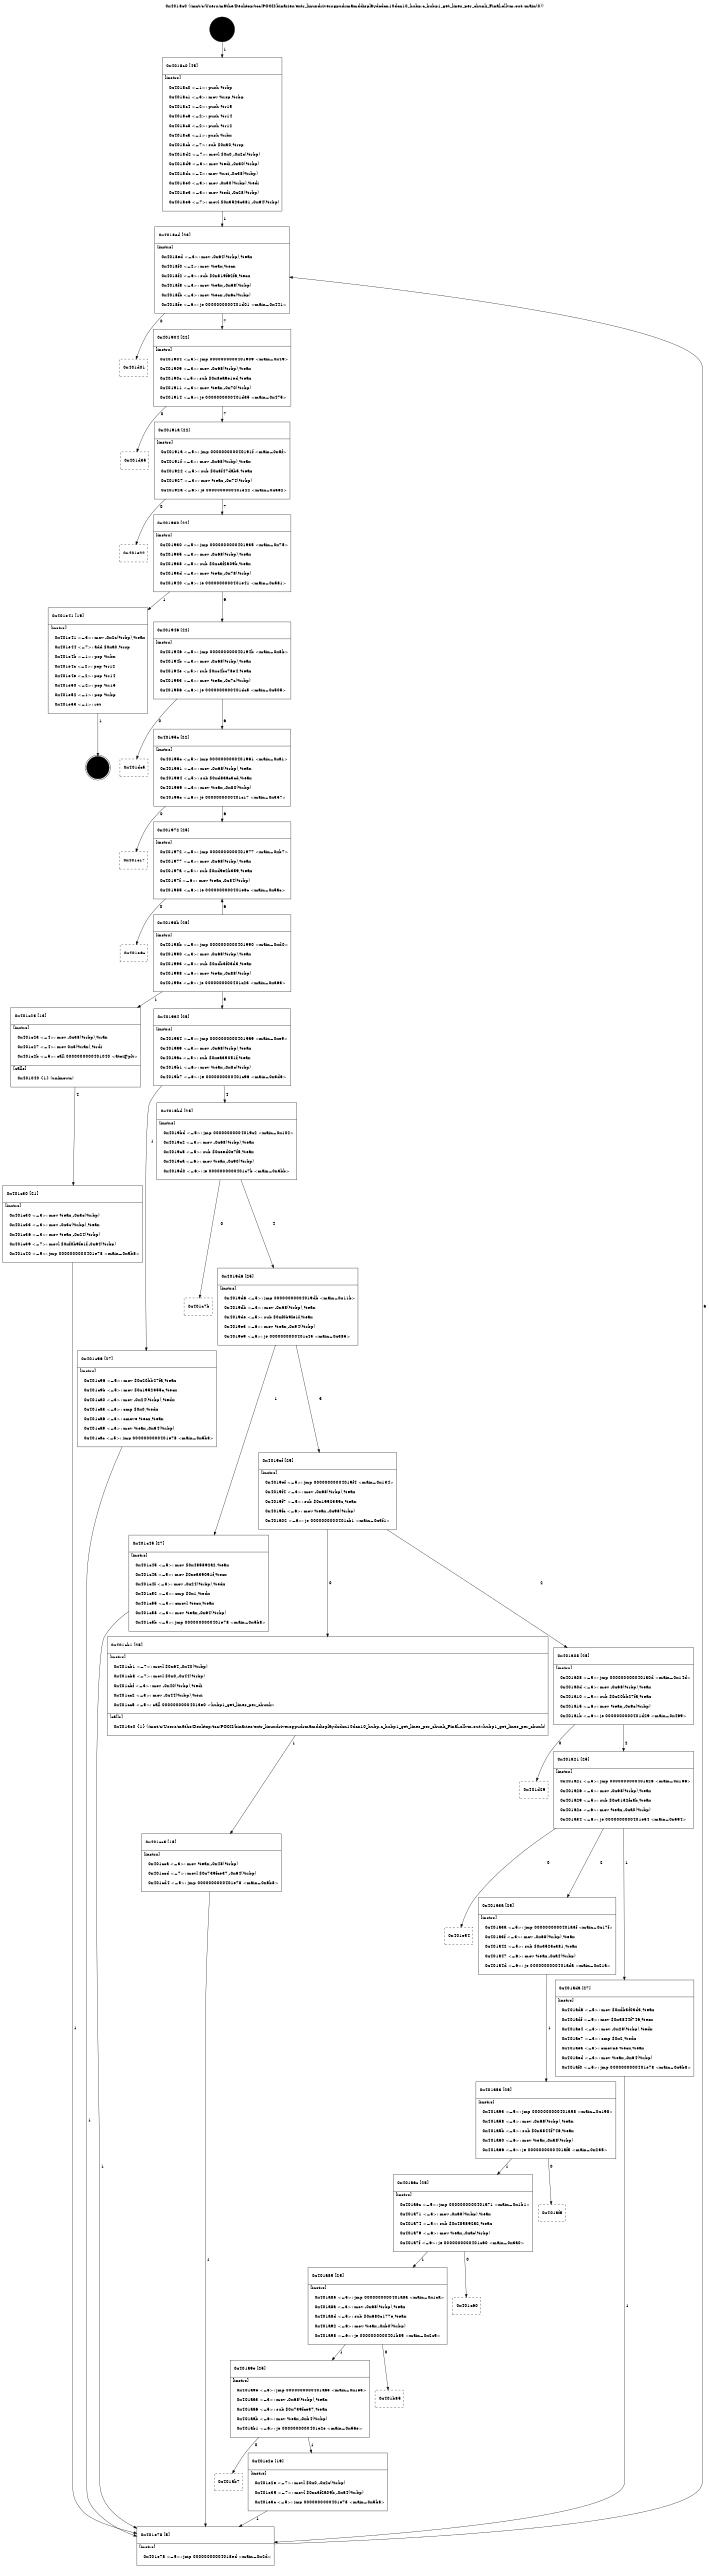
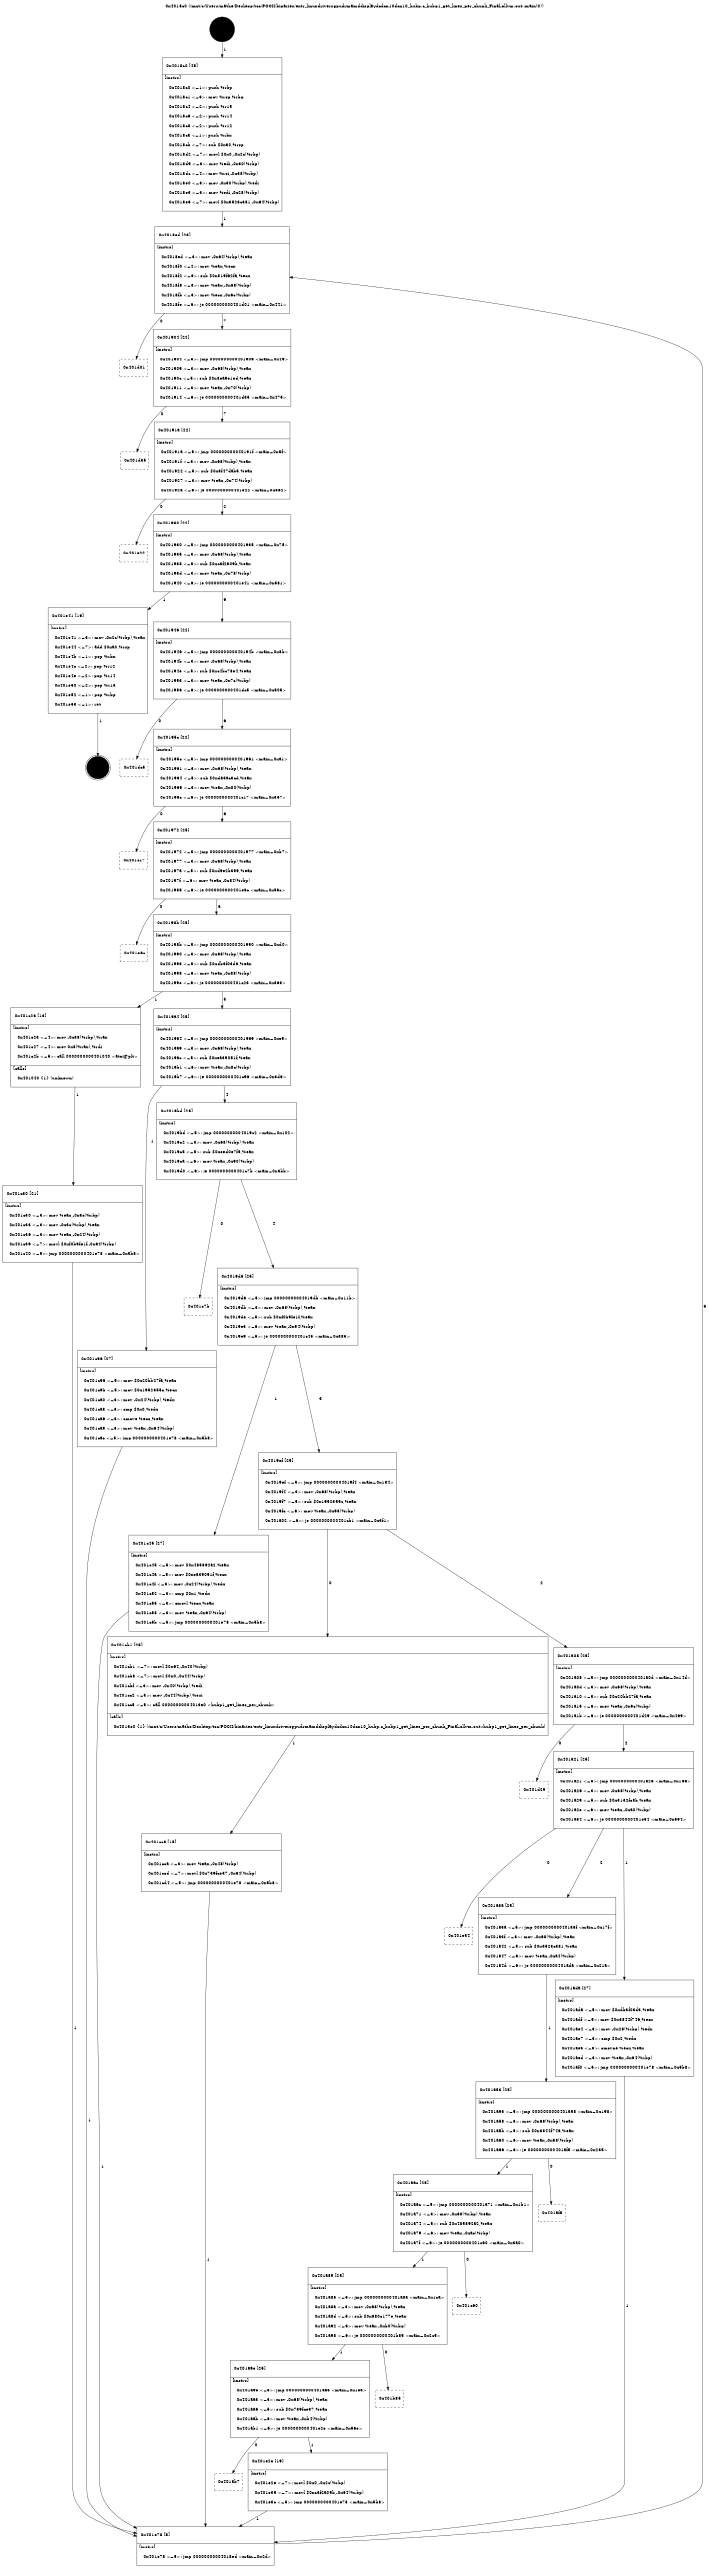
  digraph {
    label="0x4018c0 (/mnt/c/Users/mathe/Desktop/tcc/POCII/binaries/extr_linuxdriversgpudrmamddisplaydcdcn10dcn10_hubp.c_hubp1_get_lines_per_chunk_Final-ollvm.out::main(0))"
    labelloc=t
    node [shape=record]
    Entry [fillcolor=black height=0.3 shape=circle style=filled width=0.3]
    n2 [label="{\n     0x4018c0 [45]\l\n     | [instrs]\l\n     &nbsp;&nbsp;0x4018c0 \<+1\>: push %rbp\l\n     &nbsp;&nbsp;0x4018c1 \<+3\>: mov %rsp,%rbp\l\n     &nbsp;&nbsp;0x4018c4 \<+2\>: push %r15\l\n     &nbsp;&nbsp;0x4018c6 \<+2\>: push %r14\l\n     &nbsp;&nbsp;0x4018c8 \<+2\>: push %r12\l\n     &nbsp;&nbsp;0x4018ca \<+1\>: push %rbx\l\n     &nbsp;&nbsp;0x4018cb \<+7\>: sub $0xa0,%rsp\l\n     &nbsp;&nbsp;0x4018d2 \<+7\>: movl $0x0,-0x2c(%rbp)\l\n     &nbsp;&nbsp;0x4018d9 \<+3\>: mov %edi,-0x30(%rbp)\l\n     &nbsp;&nbsp;0x4018dc \<+4\>: mov %rsi,-0x38(%rbp)\l\n     &nbsp;&nbsp;0x4018e0 \<+3\>: mov -0x30(%rbp),%edi\l\n     &nbsp;&nbsp;0x4018e3 \<+3\>: mov %edi,-0x28(%rbp)\l\n     &nbsp;&nbsp;0x4018e6 \<+7\>: movl $0x3523c381,-0x64(%rbp)\l\n  }"]
    n3 [label="{\n     0x4018ed [23]\l\n     | [instrs]\l\n     &nbsp;&nbsp;0x4018ed \<+3\>: mov -0x64(%rbp),%eax\l\n     &nbsp;&nbsp;0x4018f0 \<+2\>: mov %eax,%ecx\l\n     &nbsp;&nbsp;0x4018f2 \<+6\>: sub $0x819f62fa,%ecx\l\n     &nbsp;&nbsp;0x4018f8 \<+3\>: mov %eax,-0x68(%rbp)\l\n     &nbsp;&nbsp;0x4018fb \<+3\>: mov %ecx,-0x6c(%rbp)\l\n     &nbsp;&nbsp;0x4018fe \<+6\>: je 0000000000401d01 \<main+0x441\>\l\n  }"]
    n4 [label="{\n     0x401d01\l\n  }" style=dashed]
    n5 [label="{\n     0x401904 [22]\l\n     | [instrs]\l\n     &nbsp;&nbsp;0x401904 \<+5\>: jmp 0000000000401909 \<main+0x49\>\l\n     &nbsp;&nbsp;0x401909 \<+3\>: mov -0x68(%rbp),%eax\l\n     &nbsp;&nbsp;0x40190c \<+5\>: sub $0x8ea9e1ed,%eax\l\n     &nbsp;&nbsp;0x401911 \<+3\>: mov %eax,-0x70(%rbp)\l\n     &nbsp;&nbsp;0x401914 \<+6\>: je 0000000000401d35 \<main+0x475\>\l\n  }"]
    n6 [label="{\n     0x401d35\l\n  }" style=dashed]
    n7 [label="{\n     0x40191a [22]\l\n     | [instrs]\l\n     &nbsp;&nbsp;0x40191a \<+5\>: jmp 000000000040191f \<main+0x5f\>\l\n     &nbsp;&nbsp;0x40191f \<+3\>: mov -0x68(%rbp),%eax\l\n     &nbsp;&nbsp;0x401922 \<+5\>: sub $0x8f47dab5,%eax\l\n     &nbsp;&nbsp;0x401927 \<+3\>: mov %eax,-0x74(%rbp)\l\n     &nbsp;&nbsp;0x40192a \<+6\>: je 0000000000401e22 \<main+0x562\>\l\n  }"]
    n8 [label="{\n     0x401e22\l\n  }" style=dashed]
    n9 [label="{\n     0x401930 [22]\l\n     | [instrs]\l\n     &nbsp;&nbsp;0x401930 \<+5\>: jmp 0000000000401935 \<main+0x75\>\l\n     &nbsp;&nbsp;0x401935 \<+3\>: mov -0x68(%rbp),%eax\l\n     &nbsp;&nbsp;0x401938 \<+5\>: sub $0xc3f2a09b,%eax\l\n     &nbsp;&nbsp;0x40193d \<+3\>: mov %eax,-0x78(%rbp)\l\n     &nbsp;&nbsp;0x401940 \<+6\>: je 0000000000401e41 \<main+0x581\>\l\n  }"]
    Exit [fillcolor=black height=0.3 peripheries=2 shape=circle style=filled width=0.3]
    n11 [label="{\n     0x401e41 [19]\l\n     | [instrs]\l\n     &nbsp;&nbsp;0x401e41 \<+3\>: mov -0x2c(%rbp),%eax\l\n     &nbsp;&nbsp;0x401e44 \<+7\>: add $0xa0,%rsp\l\n     &nbsp;&nbsp;0x401e4b \<+1\>: pop %rbx\l\n     &nbsp;&nbsp;0x401e4c \<+2\>: pop %r12\l\n     &nbsp;&nbsp;0x401e4e \<+2\>: pop %r14\l\n     &nbsp;&nbsp;0x401e50 \<+2\>: pop %r15\l\n     &nbsp;&nbsp;0x401e52 \<+1\>: pop %rbp\l\n     &nbsp;&nbsp;0x401e53 \<+1\>: ret\l\n  }"]
    n12 [label="{\n     0x401946 [22]\l\n     | [instrs]\l\n     &nbsp;&nbsp;0x401946 \<+5\>: jmp 000000000040194b \<main+0x8b\>\l\n     &nbsp;&nbsp;0x40194b \<+3\>: mov -0x68(%rbp),%eax\l\n     &nbsp;&nbsp;0x40194e \<+5\>: sub $0xc4bc78e4,%eax\l\n     &nbsp;&nbsp;0x401953 \<+3\>: mov %eax,-0x7c(%rbp)\l\n     &nbsp;&nbsp;0x401956 \<+6\>: je 0000000000401dc5 \<main+0x505\>\l\n  }"]
    n13 [label="{\n     0x401ab7\l\n  }" style=dashed]
    n14 [label="{\n     0x401dc5\l\n  }" style=dashed]
    n15 [label="{\n     0x40195c [22]\l\n     | [instrs]\l\n     &nbsp;&nbsp;0x40195c \<+5\>: jmp 0000000000401961 \<main+0xa1\>\l\n     &nbsp;&nbsp;0x401961 \<+3\>: mov -0x68(%rbp),%eax\l\n     &nbsp;&nbsp;0x401964 \<+5\>: sub $0xd83ac3cd,%eax\l\n     &nbsp;&nbsp;0x401969 \<+3\>: mov %eax,-0x80(%rbp)\l\n     &nbsp;&nbsp;0x40196c \<+6\>: je 0000000000401c17 \<main+0x357\>\l\n  }"]
    n16 [label="{\n     0x401e2e [19]\l\n     | [instrs]\l\n     &nbsp;&nbsp;0x401e2e \<+7\>: movl $0x0,-0x2c(%rbp)\l\n     &nbsp;&nbsp;0x401e35 \<+7\>: movl $0xc3f2a09b,-0x64(%rbp)\l\n     &nbsp;&nbsp;0x401e3c \<+5\>: jmp 0000000000401e78 \<main+0x5b8\>\l\n  }"]
    n17 [label="{\n     0x401e78 [5]\l\n     | [instrs]\l\n     &nbsp;&nbsp;0x401e78 \<+5\>: jmp 00000000004018ed \<main+0x2d\>\l\n  }"]
    n18 [label="{\n     0x401c17\l\n  }" style=dashed]
    n19 [label="{\n     0x401972 [25]\l\n     | [instrs]\l\n     &nbsp;&nbsp;0x401972 \<+5\>: jmp 0000000000401977 \<main+0xb7\>\l\n     &nbsp;&nbsp;0x401977 \<+3\>: mov -0x68(%rbp),%eax\l\n     &nbsp;&nbsp;0x40197a \<+5\>: sub $0xd9e2b359,%eax\l\n     &nbsp;&nbsp;0x40197f \<+6\>: mov %eax,-0x84(%rbp)\l\n     &nbsp;&nbsp;0x401985 \<+6\>: je 0000000000401e6c \<main+0x5ac\>\l\n  }"]
    n20 [label="{\n     0x401a9e [25]\l\n     | [instrs]\l\n     &nbsp;&nbsp;0x401a9e \<+5\>: jmp 0000000000401aa3 \<main+0x1e3\>\l\n     &nbsp;&nbsp;0x401aa3 \<+3\>: mov -0x68(%rbp),%eax\l\n     &nbsp;&nbsp;0x401aa6 \<+5\>: sub $0x739fce37,%eax\l\n     &nbsp;&nbsp;0x401aab \<+6\>: mov %eax,-0xb4(%rbp)\l\n     &nbsp;&nbsp;0x401ab1 \<+6\>: je 0000000000401e2e \<main+0x56e\>\l\n  }"]
    n21 [label="{\n     0x401e6c\l\n  }" style=dashed]
    n22 [label="{\n     0x40198b [25]\l\n     | [instrs]\l\n     &nbsp;&nbsp;0x40198b \<+5\>: jmp 0000000000401990 \<main+0xd0\>\l\n     &nbsp;&nbsp;0x401990 \<+3\>: mov -0x68(%rbp),%eax\l\n     &nbsp;&nbsp;0x401993 \<+5\>: sub $0xdb3f03d3,%eax\l\n     &nbsp;&nbsp;0x401998 \<+6\>: mov %eax,-0x88(%rbp)\l\n     &nbsp;&nbsp;0x40199e \<+6\>: je 0000000000401c23 \<main+0x363\>\l\n  }"]
    n23 [label="{\n     0x401b85\l\n  }" style=dashed]
    n24 [label="{\n     0x401c23 [13]\l\n     | [instrs]\l\n     &nbsp;&nbsp;0x401c23 \<+4\>: mov -0x38(%rbp),%rax\l\n     &nbsp;&nbsp;0x401c27 \<+4\>: mov 0x8(%rax),%rdi\l\n     &nbsp;&nbsp;0x401c2b \<+5\>: call 0000000000401040 \<atoi@plt\>\l\n     | [calls]\l\n     &nbsp;&nbsp;0x401040 \{1\} (unknown)\l\n  }"]
    n25 [label="{\n     0x4019a4 [25]\l\n     | [instrs]\l\n     &nbsp;&nbsp;0x4019a4 \<+5\>: jmp 00000000004019a9 \<main+0xe9\>\l\n     &nbsp;&nbsp;0x4019a9 \<+3\>: mov -0x68(%rbp),%eax\l\n     &nbsp;&nbsp;0x4019ac \<+5\>: sub $0xea39051f,%eax\l\n     &nbsp;&nbsp;0x4019b1 \<+6\>: mov %eax,-0x8c(%rbp)\l\n     &nbsp;&nbsp;0x4019b7 \<+6\>: je 0000000000401c96 \<main+0x3d6\>\l\n  }"]
    n26 [label="{\n     0x401a85 [25]\l\n     | [instrs]\l\n     &nbsp;&nbsp;0x401a85 \<+5\>: jmp 0000000000401a8a \<main+0x1ca\>\l\n     &nbsp;&nbsp;0x401a8a \<+3\>: mov -0x68(%rbp),%eax\l\n     &nbsp;&nbsp;0x401a8d \<+5\>: sub $0x680c177e,%eax\l\n     &nbsp;&nbsp;0x401a92 \<+6\>: mov %eax,-0xb0(%rbp)\l\n     &nbsp;&nbsp;0x401a98 \<+6\>: je 0000000000401b85 \<main+0x2c5\>\l\n  }"]
    n27 [label="{\n     0x401c30 [21]\l\n     | [instrs]\l\n     &nbsp;&nbsp;0x401c30 \<+3\>: mov %eax,-0x3c(%rbp)\l\n     &nbsp;&nbsp;0x401c33 \<+3\>: mov -0x3c(%rbp),%eax\l\n     &nbsp;&nbsp;0x401c36 \<+3\>: mov %eax,-0x24(%rbp)\l\n     &nbsp;&nbsp;0x401c39 \<+7\>: movl $0xf0b9fe1f,-0x64(%rbp)\l\n     &nbsp;&nbsp;0x401c40 \<+5\>: jmp 0000000000401e78 \<main+0x5b8\>\l\n  }"]
    n28 [label="{\n     0x401c96 [27]\l\n     | [instrs]\l\n     &nbsp;&nbsp;0x401c96 \<+5\>: mov $0x20bb27fa,%eax\l\n     &nbsp;&nbsp;0x401c9b \<+5\>: mov $0x1952355c,%ecx\l\n     &nbsp;&nbsp;0x401ca0 \<+3\>: mov -0x24(%rbp),%edx\l\n     &nbsp;&nbsp;0x401ca3 \<+3\>: cmp $0x0,%edx\l\n     &nbsp;&nbsp;0x401ca6 \<+3\>: cmove %ecx,%eax\l\n     &nbsp;&nbsp;0x401ca9 \<+3\>: mov %eax,-0x64(%rbp)\l\n     &nbsp;&nbsp;0x401cac \<+5\>: jmp 0000000000401e78 \<main+0x5b8\>\l\n  }"]
    n29 [label="{\n     0x4019bd [25]\l\n     | [instrs]\l\n     &nbsp;&nbsp;0x4019bd \<+5\>: jmp 00000000004019c2 \<main+0x102\>\l\n     &nbsp;&nbsp;0x4019c2 \<+3\>: mov -0x68(%rbp),%eax\l\n     &nbsp;&nbsp;0x4019c5 \<+5\>: sub $0xeed0e7f5,%eax\l\n     &nbsp;&nbsp;0x4019ca \<+6\>: mov %eax,-0x90(%rbp)\l\n     &nbsp;&nbsp;0x4019d0 \<+6\>: je 0000000000401c7b \<main+0x3bb\>\l\n  }"]
    n30 [label="{\n     0x401c60\l\n  }" style=dashed]
    n31 [label="{\n     0x401c7b\l\n  }" style=dashed]
    n32 [label="{\n     0x4019d6 [25]\l\n     | [instrs]\l\n     &nbsp;&nbsp;0x4019d6 \<+5\>: jmp 00000000004019db \<main+0x11b\>\l\n     &nbsp;&nbsp;0x4019db \<+3\>: mov -0x68(%rbp),%eax\l\n     &nbsp;&nbsp;0x4019de \<+5\>: sub $0xf0b9fe1f,%eax\l\n     &nbsp;&nbsp;0x4019e3 \<+6\>: mov %eax,-0x94(%rbp)\l\n     &nbsp;&nbsp;0x4019e9 \<+6\>: je 0000000000401c45 \<main+0x385\>\l\n  }"]
    n33 [label="{\n     0x401a6c [25]\l\n     | [instrs]\l\n     &nbsp;&nbsp;0x401a6c \<+5\>: jmp 0000000000401a71 \<main+0x1b1\>\l\n     &nbsp;&nbsp;0x401a71 \<+3\>: mov -0x68(%rbp),%eax\l\n     &nbsp;&nbsp;0x401a74 \<+5\>: sub $0x485892a2,%eax\l\n     &nbsp;&nbsp;0x401a79 \<+6\>: mov %eax,-0xac(%rbp)\l\n     &nbsp;&nbsp;0x401a7f \<+6\>: je 0000000000401c60 \<main+0x3a0\>\l\n  }"]
    n34 [label="{\n     0x401c45 [27]\l\n     | [instrs]\l\n     &nbsp;&nbsp;0x401c45 \<+5\>: mov $0x485892a2,%eax\l\n     &nbsp;&nbsp;0x401c4a \<+5\>: mov $0xea39051f,%ecx\l\n     &nbsp;&nbsp;0x401c4f \<+3\>: mov -0x24(%rbp),%edx\l\n     &nbsp;&nbsp;0x401c52 \<+3\>: cmp $0x1,%edx\l\n     &nbsp;&nbsp;0x401c55 \<+3\>: cmovl %ecx,%eax\l\n     &nbsp;&nbsp;0x401c58 \<+3\>: mov %eax,-0x64(%rbp)\l\n     &nbsp;&nbsp;0x401c5b \<+5\>: jmp 0000000000401e78 \<main+0x5b8\>\l\n  }"]
    n35 [label="{\n     0x4019ef [25]\l\n     | [instrs]\l\n     &nbsp;&nbsp;0x4019ef \<+5\>: jmp 00000000004019f4 \<main+0x134\>\l\n     &nbsp;&nbsp;0x4019f4 \<+3\>: mov -0x68(%rbp),%eax\l\n     &nbsp;&nbsp;0x4019f7 \<+5\>: sub $0x1952355c,%eax\l\n     &nbsp;&nbsp;0x4019fc \<+6\>: mov %eax,-0x98(%rbp)\l\n     &nbsp;&nbsp;0x401a02 \<+6\>: je 0000000000401cb1 \<main+0x3f1\>\l\n  }"]
    n36 [label="{\n     0x401af5\l\n  }" style=dashed]
    n37 [label="{\n     0x401cb1 [25]\l\n     | [instrs]\l\n     &nbsp;&nbsp;0x401cb1 \<+7\>: movl $0x64,-0x40(%rbp)\l\n     &nbsp;&nbsp;0x401cb8 \<+7\>: movl $0x0,-0x44(%rbp)\l\n     &nbsp;&nbsp;0x401cbf \<+3\>: mov -0x40(%rbp),%edi\l\n     &nbsp;&nbsp;0x401cc2 \<+3\>: mov -0x44(%rbp),%esi\l\n     &nbsp;&nbsp;0x401cc5 \<+5\>: call 00000000004013e0 \<hubp1_get_lines_per_chunk\>\l\n     | [calls]\l\n     &nbsp;&nbsp;0x4013e0 \{1\} (/mnt/c/Users/mathe/Desktop/tcc/POCII/binaries/extr_linuxdriversgpudrmamddisplaydcdcn10dcn10_hubp.c_hubp1_get_lines_per_chunk_Final-ollvm.out::hubp1_get_lines_per_chunk)\l\n  }"]
    n38 [label="{\n     0x401a08 [25]\l\n     | [instrs]\l\n     &nbsp;&nbsp;0x401a08 \<+5\>: jmp 0000000000401a0d \<main+0x14d\>\l\n     &nbsp;&nbsp;0x401a0d \<+3\>: mov -0x68(%rbp),%eax\l\n     &nbsp;&nbsp;0x401a10 \<+5\>: sub $0x20bb27fa,%eax\l\n     &nbsp;&nbsp;0x401a15 \<+6\>: mov %eax,-0x9c(%rbp)\l\n     &nbsp;&nbsp;0x401a1b \<+6\>: je 0000000000401d29 \<main+0x469\>\l\n  }"]
    n39 [label="{\n     0x401cca [15]\l\n     | [instrs]\l\n     &nbsp;&nbsp;0x401cca \<+3\>: mov %eax,-0x48(%rbp)\l\n     &nbsp;&nbsp;0x401ccd \<+7\>: movl $0x739fce37,-0x64(%rbp)\l\n     &nbsp;&nbsp;0x401cd4 \<+5\>: jmp 0000000000401e78 \<main+0x5b8\>\l\n  }"]
    n40 [label="{\n     0x401d29\l\n  }" style=dashed]
    n41 [label="{\n     0x401a21 [25]\l\n     | [instrs]\l\n     &nbsp;&nbsp;0x401a21 \<+5\>: jmp 0000000000401a26 \<main+0x166\>\l\n     &nbsp;&nbsp;0x401a26 \<+3\>: mov -0x68(%rbp),%eax\l\n     &nbsp;&nbsp;0x401a29 \<+5\>: sub $0x3132fc8b,%eax\l\n     &nbsp;&nbsp;0x401a2e \<+6\>: mov %eax,-0xa0(%rbp)\l\n     &nbsp;&nbsp;0x401a34 \<+6\>: je 0000000000401e54 \<main+0x594\>\l\n  }"]
    n42 [label="{\n     0x401e54\l\n  }" style=dashed]
    n43 [label="{\n     0x401a3a [25]\l\n     | [instrs]\l\n     &nbsp;&nbsp;0x401a3a \<+5\>: jmp 0000000000401a3f \<main+0x17f\>\l\n     &nbsp;&nbsp;0x401a3f \<+3\>: mov -0x68(%rbp),%eax\l\n     &nbsp;&nbsp;0x401a42 \<+5\>: sub $0x3523c381,%eax\l\n     &nbsp;&nbsp;0x401a47 \<+6\>: mov %eax,-0xa4(%rbp)\l\n     &nbsp;&nbsp;0x401a4d \<+6\>: je 0000000000401ada \<main+0x21a\>\l\n  }"]
    n44 [label="{\n     0x401ada [27]\l\n     | [instrs]\l\n     &nbsp;&nbsp;0x401ada \<+5\>: mov $0xdb3f03d3,%eax\l\n     &nbsp;&nbsp;0x401adf \<+5\>: mov $0x3844f746,%ecx\l\n     &nbsp;&nbsp;0x401ae4 \<+3\>: mov -0x28(%rbp),%edx\l\n     &nbsp;&nbsp;0x401ae7 \<+3\>: cmp $0x2,%edx\l\n     &nbsp;&nbsp;0x401aea \<+3\>: cmovne %ecx,%eax\l\n     &nbsp;&nbsp;0x401aed \<+3\>: mov %eax,-0x64(%rbp)\l\n     &nbsp;&nbsp;0x401af0 \<+5\>: jmp 0000000000401e78 \<main+0x5b8\>\l\n  }"]
    n45 [label="{\n     0x401a53 [25]\l\n     | [instrs]\l\n     &nbsp;&nbsp;0x401a53 \<+5\>: jmp 0000000000401a58 \<main+0x198\>\l\n     &nbsp;&nbsp;0x401a58 \<+3\>: mov -0x68(%rbp),%eax\l\n     &nbsp;&nbsp;0x401a5b \<+5\>: sub $0x3844f746,%eax\l\n     &nbsp;&nbsp;0x401a60 \<+6\>: mov %eax,-0xa8(%rbp)\l\n     &nbsp;&nbsp;0x401a66 \<+6\>: je 0000000000401af5 \<main+0x235\>\l\n  }"]
    Entry -> n2 [label=" 1"]
    n2 -> n3 [label=" 1"]
    n3 -> n4 [label=" 0"]
    n3 -> n5 [label=" 7"]
    n5 -> n6 [label=" 0"]
    n5 -> n7 [label=" 7"]
    n7 -> n8 [label=" 0"]
-   n7 -> n9 [label=" 7"]
+   n7 -> n9 [label=" 2"]
    n9 -> n11 [label=" 1"]
    n9 -> n12 [label=" 6"]
    n11 -> Exit [label=" 1"]
    n12 -> n14 [label=" 0"]
    n12 -> n15 [label=" 6"]
    n15 -> n18 [label=" 0"]
    n15 -> n19 [label=" 6"]
    n16 -> n17 [label=" 1"]
    n17 -> n3 [label=" 6"]
    n19 -> n21 [label=" 0"]
-   n22 -> n19 [label=" 6"]
+   n19 -> n22 [label=" 6"]
    n20 -> n13 [label=" 0"]
    n20 -> n16 [label=" 1"]
    n22 -> n24 [label=" 1"]
    n22 -> n25 [label=" 5"]
-   n24 -> n27 [label=" 4"]
+   n24 -> n27 [label=" 1"]
    n25 -> n28 [label=" 1"]
    n25 -> n29 [label=" 4"]
    n26 -> n20 [label=" 1"]
    n26 -> n23 [label=" 0"]
    n27 -> n17 [label=" 1"]
    n28 -> n17 [label=" 1"]
    n29 -> n31 [label=" 0"]
    n29 -> n32 [label=" 4"]
    n32 -> n34 [label=" 1"]
    n32 -> n35 [label=" 3"]
    n33 -> n26 [label=" 1"]
    n33 -> n30 [label=" 0"]
    n34 -> n17 [label=" 1"]
    n35 -> n37 [label=" 0"]
    n35 -> n38 [label=" 2"]
    n37 -> n39 [label=" 1"]
    n38 -> n40 [label=" 0"]
    n38 -> n41 [label=" 2"]
    n39 -> n17 [label=" 1"]
    n41 -> n42 [label=" 0"]
    n41 -> n43 [label=" 2"]
    n41 -> n44 [label=" 1"]
    n43 -> n45 [label=" 1"]
    n44 -> n17 [label=" 1"]
    n45 -> n33 [label=" 1"]
    n45 -> n36 [label=" 0"]
  }
